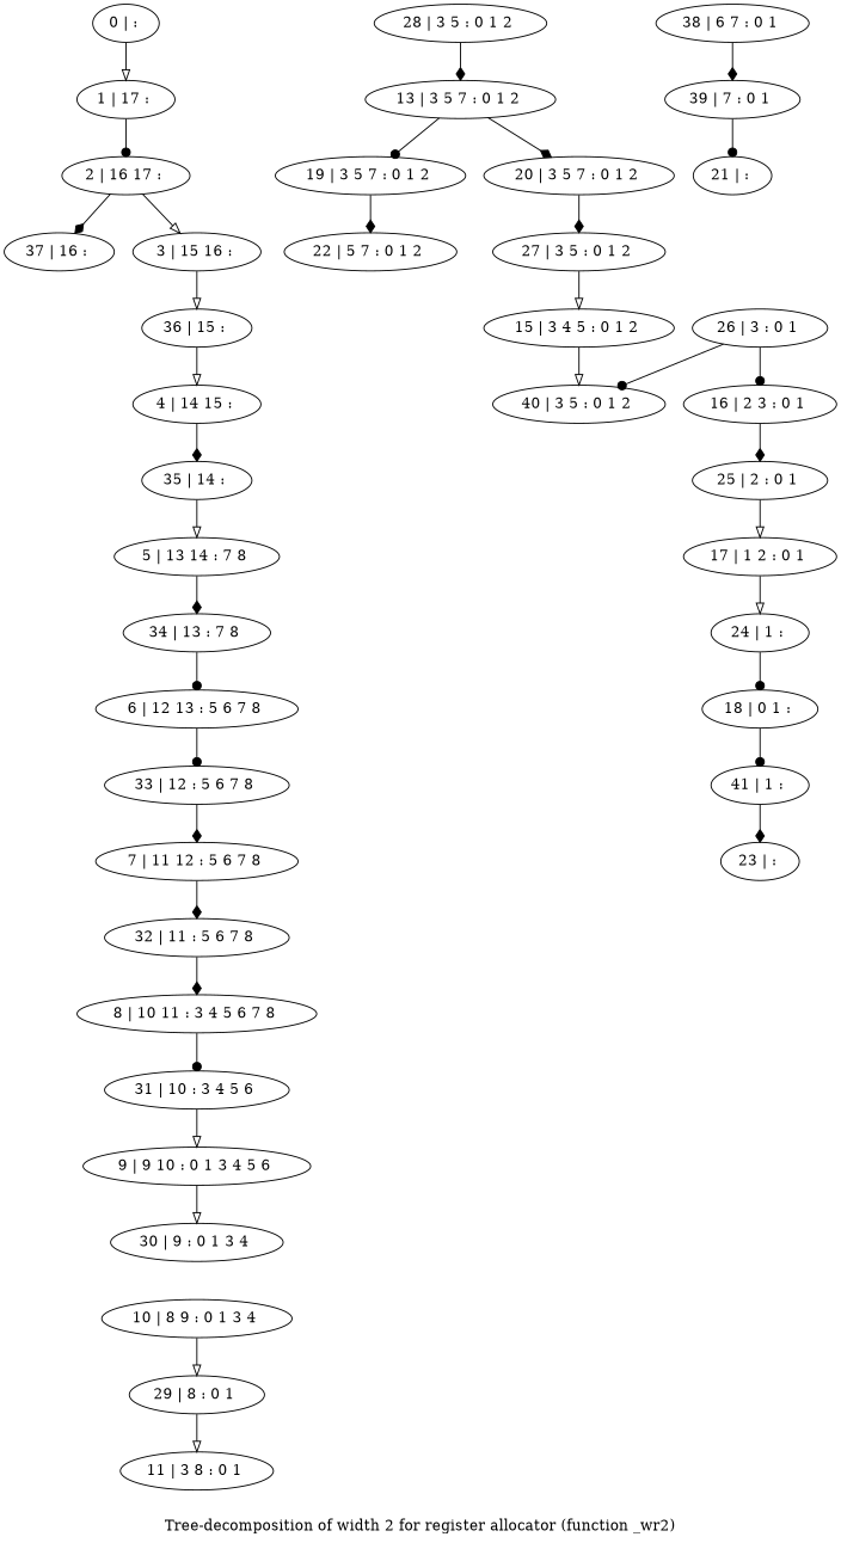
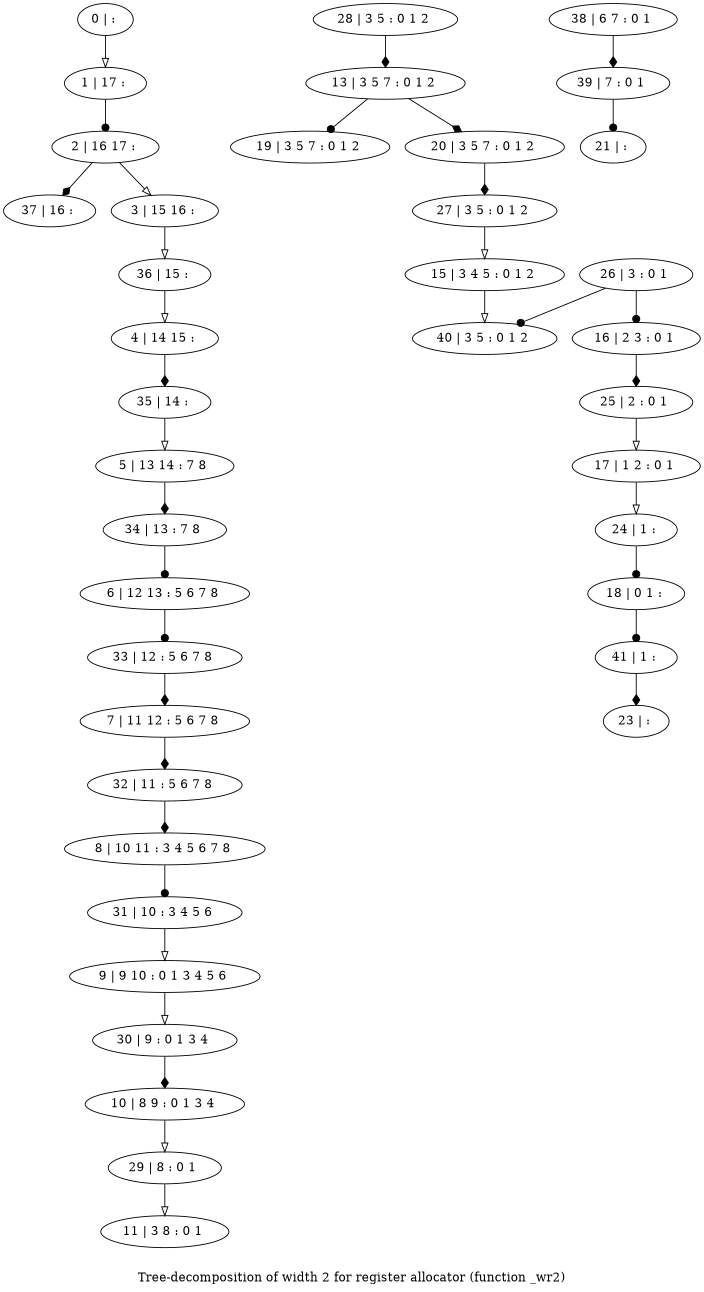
  digraph {
    label="Tree-decomposition of width 2 for register allocator (function _wr2)"
    edge [arrowhead=diamond]
    n1 [label="0 | : "]
    n2 [label="1 | 17 : "]
    n3 [label="2 | 16 17 : "]
    n4 [label="37 | 16 : "]
    n5 [label="3 | 15 16 : "]
    n6 [label="36 | 15 : "]
    n7 [label="4 | 14 15 : "]
    n8 [label="35 | 14 : "]
    n9 [label="5 | 13 14 : 7 8 "]
    n10 [label="34 | 13 : 7 8 "]
    n11 [label="6 | 12 13 : 5 6 7 8 "]
    n12 [label="33 | 12 : 5 6 7 8 "]
    n13 [label="7 | 11 12 : 5 6 7 8 "]
    n14 [label="32 | 11 : 5 6 7 8 "]
    n15 [label="8 | 10 11 : 3 4 5 6 7 8 "]
    n16 [label="31 | 10 : 3 4 5 6 "]
    n17 [label="9 | 9 10 : 0 1 3 4 5 6 "]
    n18 [label="30 | 9 : 0 1 3 4 "]
    n19 [label="10 | 8 9 : 0 1 3 4 "]
    n20 [label="29 | 8 : 0 1 "]
    n21 [label="11 | 3 8 : 0 1 "]
    n22 [label="28 | 3 5 : 0 1 2 "]
    n23 [label="13 | 3 5 7 : 0 1 2 "]
    n24 [label="19 | 3 5 7 : 0 1 2 "]
    n25 [label="20 | 3 5 7 : 0 1 2 "]
-   n26 [label="22 | 5 7 : 0 1 2 "]
    n27 [label="27 | 3 5 : 0 1 2 "]
    n28 [label="38 | 6 7 : 0 1 "]
    n29 [label="39 | 7 : 0 1 "]
    n30 [label="15 | 3 4 5 : 0 1 2 "]
    n31 [label="40 | 3 5 : 0 1 2 "]
    n32 [label="16 | 2 3 : 0 1 "]
    n33 [label="25 | 2 : 0 1 "]
    n34 [label="17 | 1 2 : 0 1 "]
    n35 [label="24 | 1 : "]
    n36 [label="18 | 0 1 : "]
    n37 [label="41 | 1 : "]
    n38 [label="23 | : "]
    n39 [label="21 | : "]
    n40 [label="26 | 3 : 0 1 "]
    n1 -> n2 [arrowhead=onormal]
    n2 -> n3 [arrowhead=dot]
    n3 -> n4
    n3 -> n5 [arrowhead=onormal]
    n5 -> n6 [arrowhead=onormal]
    n6 -> n7 [arrowhead=onormal]
    n7 -> n8
    n8 -> n9 [arrowhead=onormal]
    n9 -> n10
    n10 -> n11 [arrowhead=dot]
    n11 -> n12 [arrowhead=dot]
    n12 -> n13
    n13 -> n14
    n14 -> n15
    n15 -> n16 [arrowhead=dot]
    n16 -> n17 [arrowhead=onormal]
    n17 -> n18 [arrowhead=onormal]
+   n18 -> n19
    n19 -> n20 [arrowhead=onormal]
    n20 -> n21 [arrowhead=onormal]
    n22 -> n23
    n23 -> n24 [arrowhead=dot]
    n23 -> n25
-   n24 -> n26
    n25 -> n27
    n27 -> n30 [arrowhead=onormal]
    n28 -> n29
    n29 -> n39 [arrowhead=dot]
    n30 -> n31 [arrowhead=onormal]
    n32 -> n33
    n33 -> n34 [arrowhead=onormal]
    n34 -> n35 [arrowhead=onormal]
    n35 -> n36 [arrowhead=dot]
    n36 -> n37 [arrowhead=dot]
    n37 -> n38
    n40 -> n31 [arrowhead=dot]
    n40 -> n32 [arrowhead=dot]
  }
